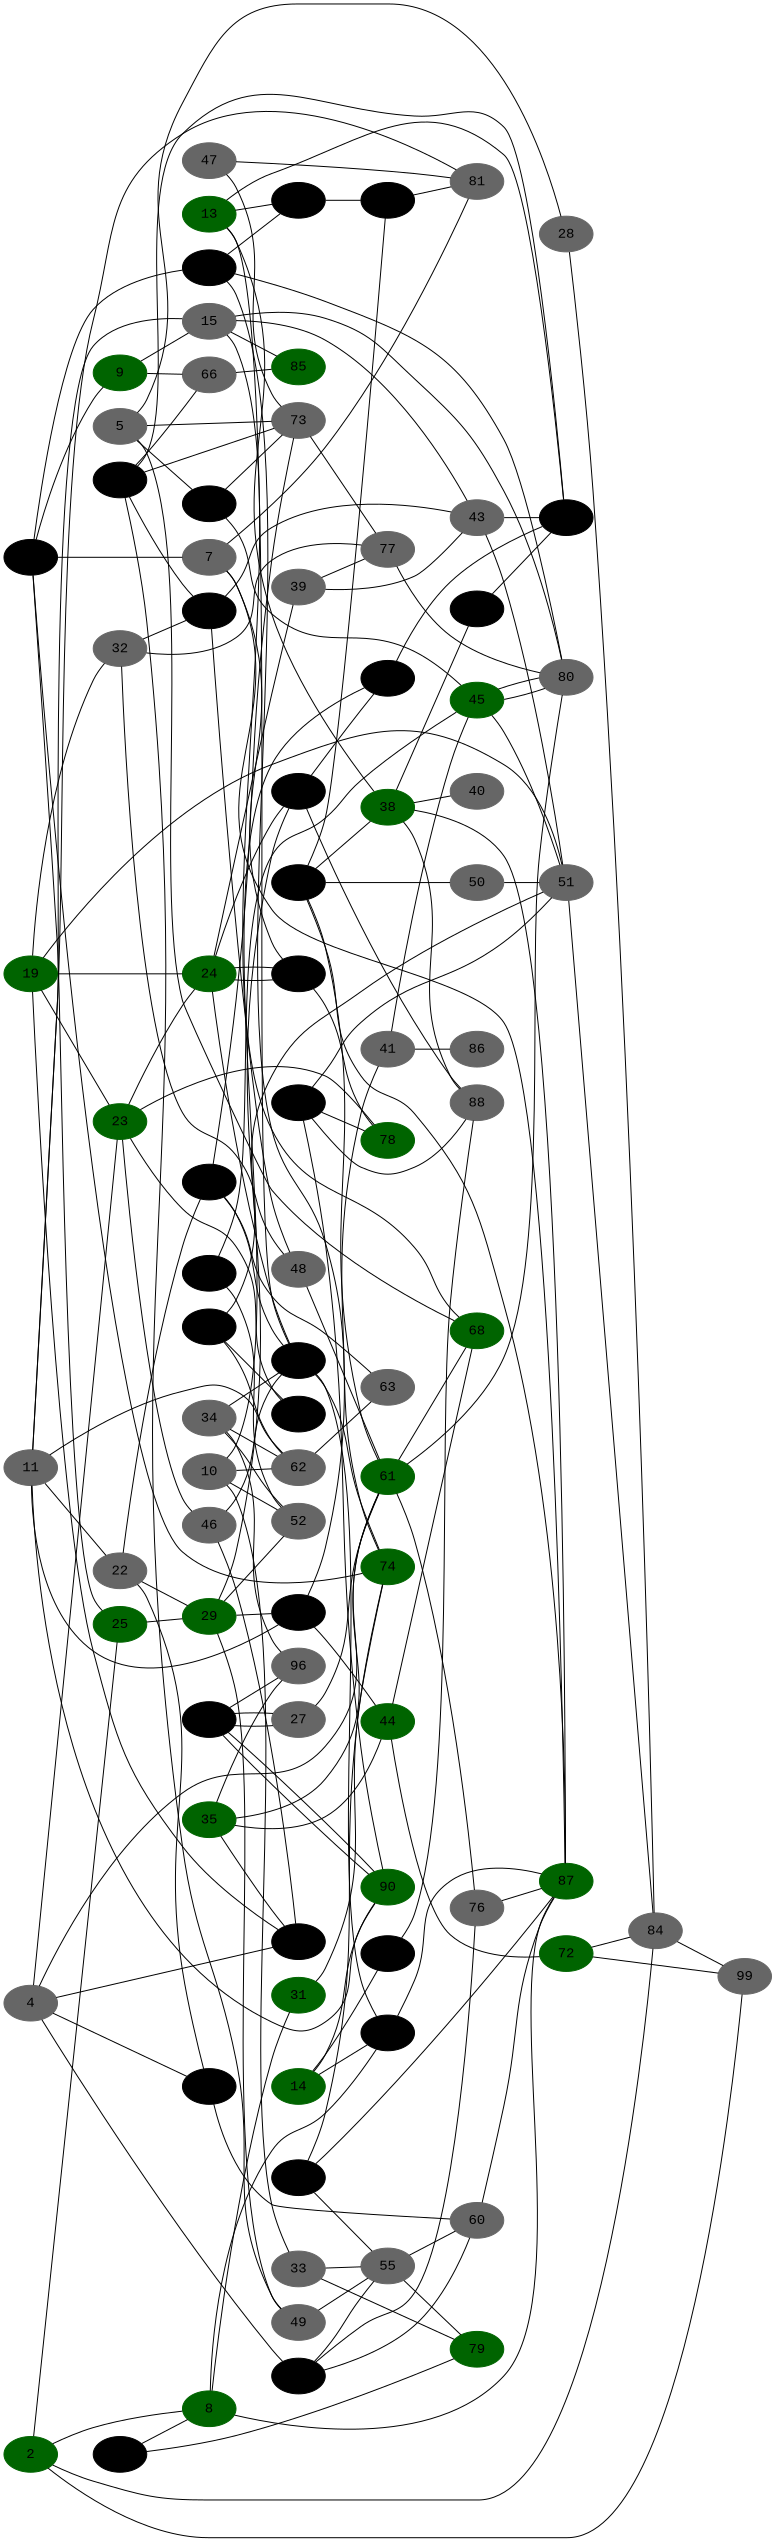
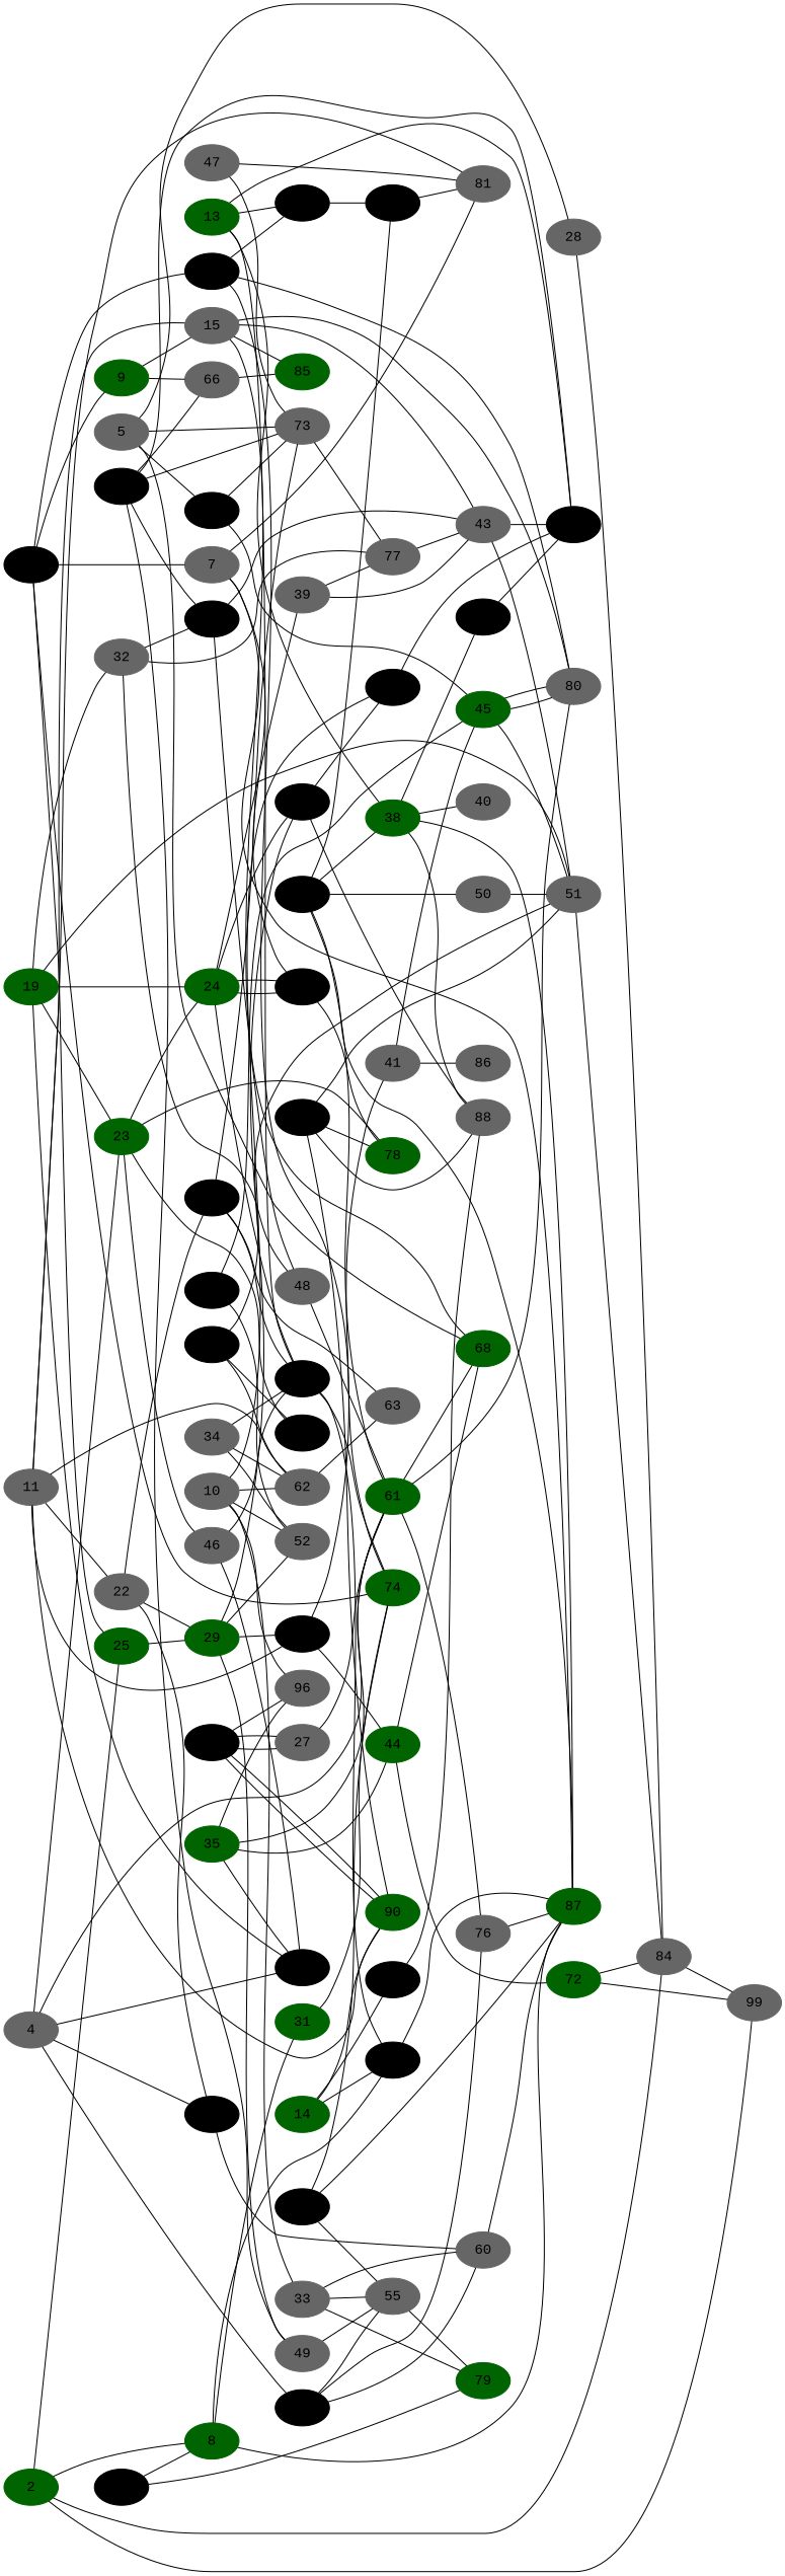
  graph {
    fontname="Liberation Mono"
    rankdir=LR
    node [color=gray40 fontname="Liberation Mono" style=filled]
    edge [fontname="Liberation Mono"]
    1 [color=black]
    7
    9 [color=darkgreen]
    18 [color=black]
    25 [color=darkgreen]
    74 [color=darkgreen]
    70 [color=black]
    81
    87 [color=darkgreen]
    66
    15
    57 [color=black]
    80
    29 [color=darkgreen]
    2 [color=darkgreen]
    8 [color=darkgreen]
    84
    n18 [label=99]
    31 [color=darkgreen]
    83 [color=black]
    3 [color=black]
    42 [color=black]
    49
    73
    82 [color=black]
    43
    48
    55
    85 [color=darkgreen]
    77
    23 [color=darkgreen]
    4
    36 [color=black]
    59 [color=black]
    61 [color=darkgreen]
    75 [color=black]
    67 [color=black]
    24 [color=darkgreen]
    46
    78 [color=darkgreen]
    60
    76
    68 [color=darkgreen]
    5
    26 [color=black]
    28
    45 [color=darkgreen]
    6 [color=black]
    79 [color=darkgreen]
    10
    33
    52
    62
    71 [color=black]
    63
    11
    22
    30 [color=black]
    90 [color=darkgreen]
    53 [color=black]
    41
    44 [color=darkgreen]
    12 [color=black]
    51
    13 [color=darkgreen]
    38 [color=darkgreen]
    64 [color=black]
    88
    40
    69 [color=black]
    65 [color=black]
    14 [color=darkgreen]
    54 [color=black]
    16 [color=black]
    27
    n76 [label=96]
    17 [color=black]
    19 [color=darkgreen]
    32
    39
    58 [color=black]
    20 [color=black]
    50
    21 [color=black]
    86
    72 [color=darkgreen]
    34
    35 [color=darkgreen]
    37 [color=black]
    47
    1 -- 7
    1 -- 9
    1 -- 18
    1 -- 25
    1 -- 74
    7 -- 70
    7 -- 81
    7 -- 87
    9 -- 66
    9 -- 15
    18 -- 74
    18 -- 57
    18 -- 80
    25 -- 29
    70 -- 78
    66 -- 85
    15 -- 80
    15 -- 43
    15 -- 85
    15 -- 68
    57 -- 65
    29 -- 49
    29 -- 52
    29 -- 30
    29 -- 58
    2 -- 25
    2 -- 8
    2 -- 84
    2 -- n18
    8 -- 87
    8 -- 31
    8 -- 83
    84 -- n18
    31 -- 74
    83 -- 87
    3 -- 66
    3 -- 42
    3 -- 49
    3 -- 73
    3 -- 82
    42 -- 43
    42 -- 48
    49 -- 55
    73 -- 77
    43 -- 82
    43 -- 51
    48 -- 61
    55 -- 79
-   77 -- 80
+   77 -- 43
    23 -- 67
    23 -- 24
    23 -- 46
    23 -- 78
    4 -- 23
    4 -- 36
    4 -- 59
    4 -- 61
    4 -- 75
    36 -- 55
    36 -- 60
    36 -- 76
    59 -- 60
    61 -- 80
    61 -- 76
    61 -- 68
    24 -- 70
    24 -- 70
    24 -- 64
    24 -- 39
    24 -- 58
    46 -- 75
    46 -- 64
    60 -- 87
    76 -- 87
    5 -- 73
    5 -- 68
    5 -- 26
    5 -- 28
    26 -- 73
    26 -- 45
    28 -- 84
    45 -- 80
    45 -- 80
    45 -- 51
    6 -- 8
    6 -- 79
    10 -- 33
    10 -- 52
    10 -- 62
    10 -- 71
    33 -- 55
-   55 -- 60
+   33 -- 60
    33 -- 79
    62 -- 63
    71 -- 82
    11 -- 81
    11 -- 15
    11 -- 62
    11 -- 22
    11 -- 30
    11 -- 90
    22 -- 29
    22 -- 59
    22 -- 53
    30 -- 41
    30 -- 44
    53 -- 73
    53 -- 63
    53 -- 64
    41 -- 45
    41 -- 86
    44 -- 68
    44 -- 72
    12 -- 67
    12 -- 62
    12 -- 51
    51 -- 84
    13 -- 57
    13 -- 82
    13 -- 38
    13 -- 64
    38 -- 87
    38 -- 88
    38 -- 40
    38 -- 69
    64 -- 74
    64 -- 83
    69 -- 82
    65 -- 81
    14 -- 83
    14 -- 90
    14 -- 54
    54 -- 88
    16 -- 90
    16 -- 90
    16 -- 27
    16 -- 27
    16 -- n76
    27 -- 61
    17 -- 45
    17 -- 52
    19 -- 23
    19 -- 75
    19 -- 24
    19 -- 51
    19 -- 32
    32 -- 42
    32 -- 48
    32 -- 77
    39 -- 43
    39 -- 77
    58 -- 71
    58 -- 88
    20 -- 87
    20 -- 61
    20 -- 38
    20 -- 65
    20 -- 50
    50 -- 51
    21 -- 74
    21 -- 87
    21 -- 55
    72 -- 84
    72 -- n18
    34 -- 52
    34 -- 62
    34 -- 64
-   34 -- n76
+   10 -- n76
    35 -- 61
    35 -- 75
    35 -- 44
    35 -- n76
    37 -- 78
    37 -- 90
    37 -- 51
    37 -- 88
    47 -- 81
    47 -- 73
  }
